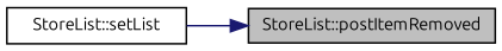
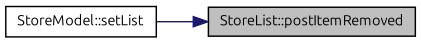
  digraph {
    rankdir=RL
    fontname=Ubuntu
    node [color=black fontname=Ubuntu fontsize=10 shape=record style=filled]
    n1 [fillcolor=grey75 fontcolor=black height=0.2 label="StoreList::postItemRemoved" width=0.4]
-   n2 [fillcolor=white height=0.2 label="StoreList::setList" width=0.4]
+   n2 [fillcolor=white height=0.2 label="StoreModel::setList" width=0.4]
    n1 -> n2 [color=midnightblue dir=back fontname=Ubuntu fontsize=10 labelfontname=Helvetica labelfontsize=10 style=solid]
  }
